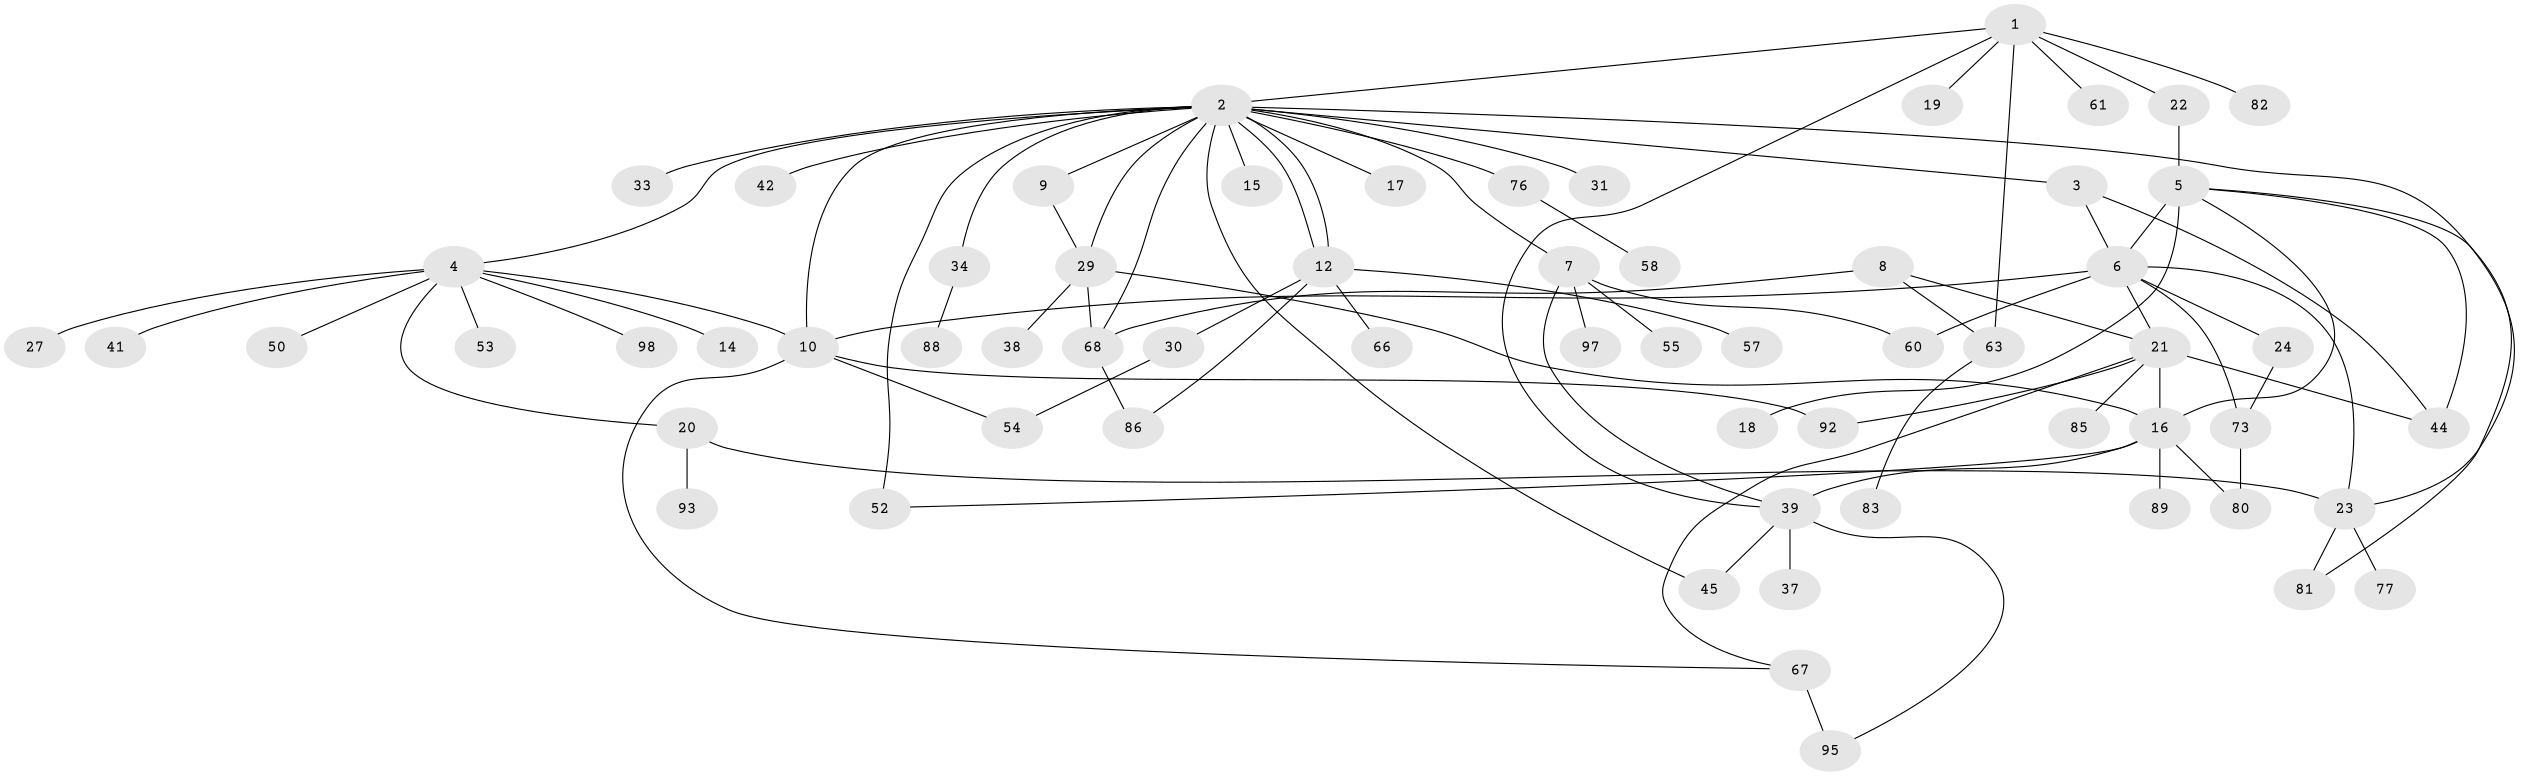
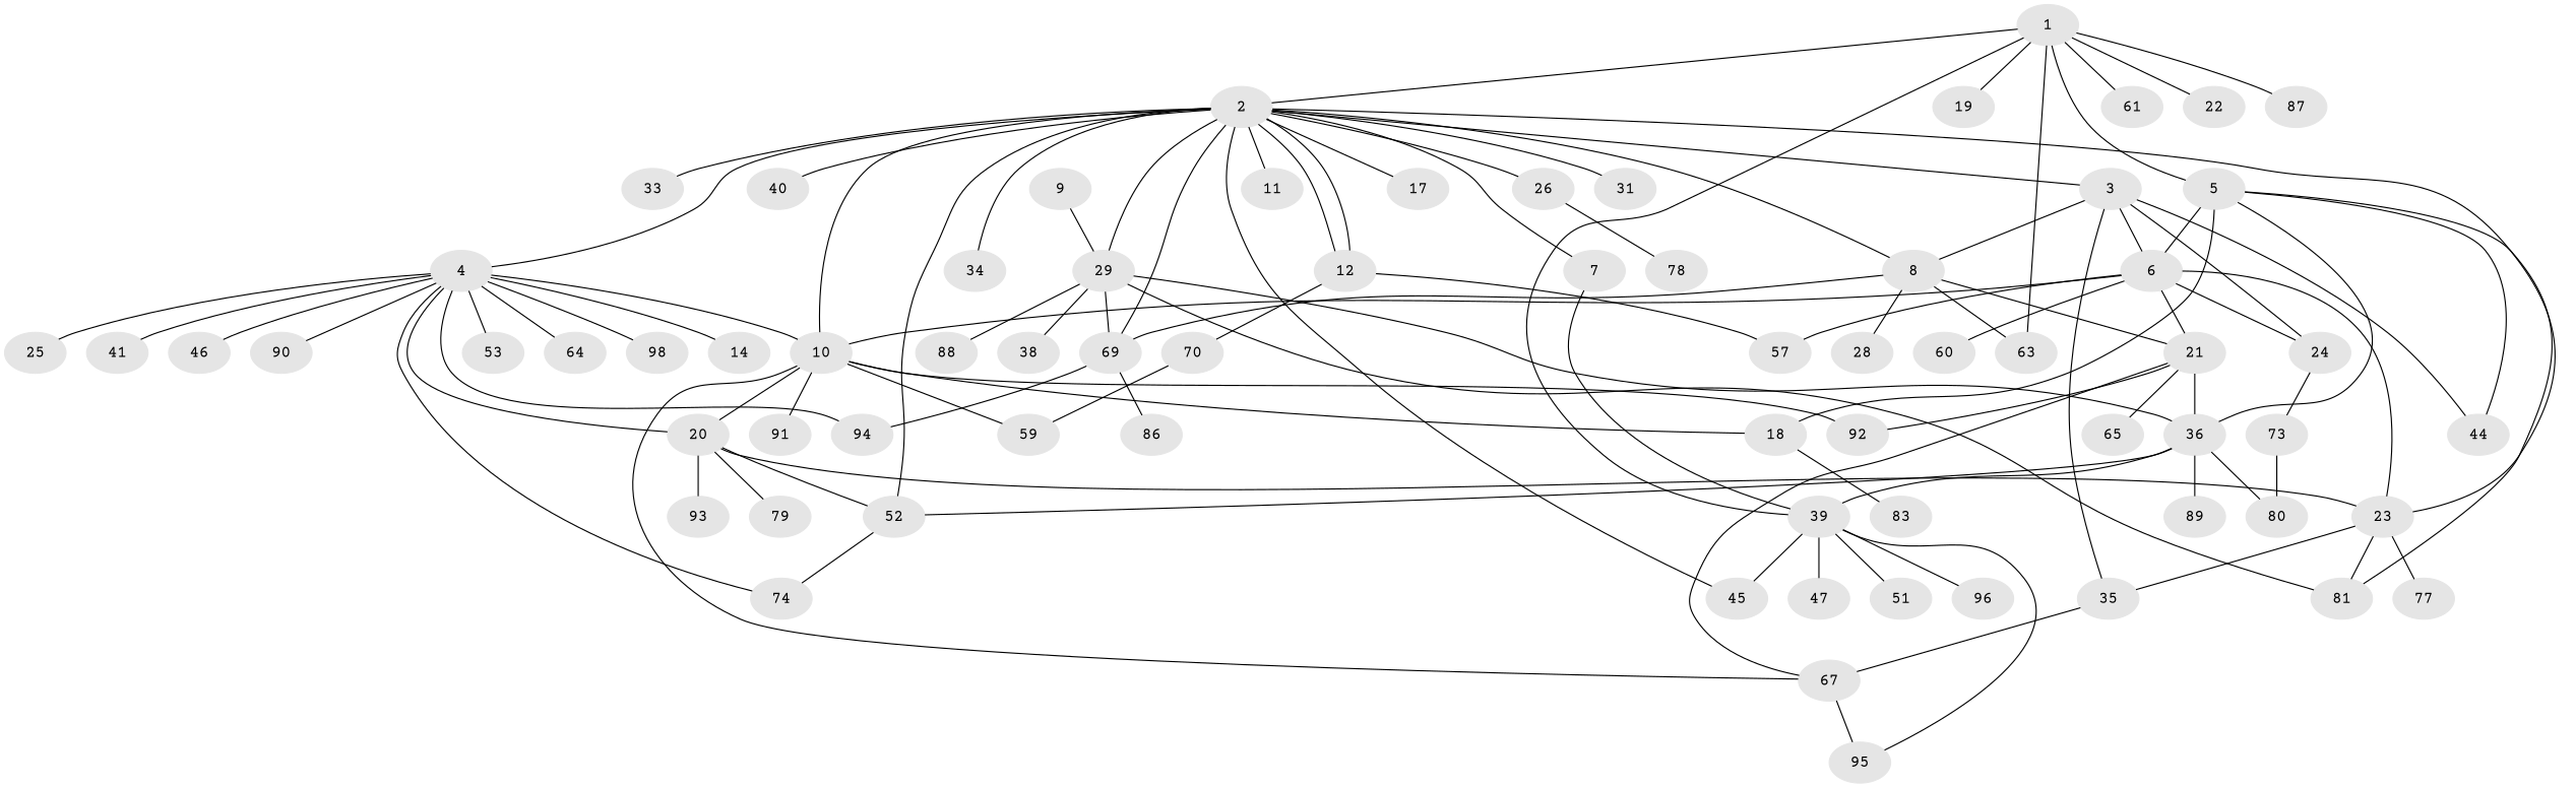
  graph {
    fontname="Courier Prime"
    node [color=gray90 fontname="Courier Prime" style=filled]
    edge [fontname="Courier Prime"]
    1 [super="+27"]
    2 [super="+70"]
    5 [super="+84"]
    19
    22
    39 [super="+49"]
    61
    63 [super="+71"]
-   82
+   82 [label=87]
    3 [super="+69"]
    4 [super="+13"]
    7
    9
    10 [super="+16"]
-   11 [label=15]
+   11
    12 [super="+15"]
    17
    23
-   26 [super="+62" label=76]
+   26 [super="+62"]
    29 [super="+59"]
    31
    33 [super="+40"]
    34
-   42
+   42 [label=40]
    45
    52
-   68 [super="+90"]
+   68 [super="+90" label=69]
    6 [super="+48"]
    44
    18
-   36 [super="+87" label=16]
+   36 [super="+87"]
    81
-   47 [label=37]
+   47
+   51
    95
+   96
    83
    8 [super="+43"]
    24
+   35 [super="+56"]
    14
    20 [super="+32"]
-   25 [label=27]
+   25
    41
-   50 [super="+65"]
+   46
+   50 [super="+65" label=90]
    53
+   64
+   74
+   94
    98
    60 [super="+75"]
-   55 [super="+76"]
-   97
-   54 [super="+72"]
+   54 [super="+72" label=59]
    67 [super="+78"]
+   91
    92
    57
-   30
-   66
+   30 [label=70]
    86
    77
-   58
+   58 [label=78]
    38
    88
    21 [super="+37"]
+   28
    73
+   79
    93
-   85
+   85 [label=65]
    80
    89
    1 -- 2
-   22 -- 5
+   1 -- 5
    1 -- 19
    1 -- 22
    1 -- 39
    1 -- 61
    1 -- 63
    1 -- 82
    2 -- 3
    2 -- 4 [weight=2]
    2 -- 7
-   2 -- 9
+   2 -- 8
    2 -- 10
    2 -- 11
    2 -- 12
    2 -- 12
    2 -- 17
    2 -- 23
    2 -- 26
    2 -- 29
    2 -- 31
    2 -- 33
    2 -- 34
    2 -- 42
    2 -- 45
    2 -- 52
    2 -- 68
    5 -- 6
    5 -- 44
    5 -- 18
    5 -- 36
    5 -- 81
    39 -- 45
    39 -- 47
+   39 -- 51
    39 -- 95
-   63 -- 83
+   39 -- 96
+   18 -- 83
    3 -- 6
    3 -- 44
+   3 -- 8
+   3 -- 24
+   3 -- 35
    4 -- 10
    4 -- 14
    4 -- 20
    4 -- 25
    4 -- 41
+   4 -- 46
    4 -- 50
    4 -- 53
+   4 -- 64
+   4 -- 74
+   4 -- 94
    4 -- 98
    7 -- 39
-   7 -- 60
-   7 -- 55
-   7 -- 97
    9 -- 29
+   10 -- 18
+   10 -- 20
    10 -- 54
    10 -- 67
+   10 -- 91
    10 -- 92
    12 -- 57
    12 -- 30
-   12 -- 66
-   12 -- 86
    23 -- 81
+   23 -- 35
    23 -- 77
    26 -- 58
    29 -- 68
    29 -- 36
+   29 -- 81
    29 -- 38
-   34 -- 88
+   29 -- 88
+   52 -- 74
+   68 -- 94
    68 -- 86
    6 -- 10
    6 -- 23
    6 -- 24
    6 -- 60
-   6 -- 73
+   6 -- 57
    6 -- 21
    36 -- 39
    36 -- 52
    36 -- 80
    36 -- 89
    8 -- 63
    8 -- 68
    8 -- 21
+   8 -- 28
    24 -- 73
+   35 -- 67
    20 -- 23
+   20 -- 52
+   20 -- 79
    20 -- 93
    67 -- 95
    30 -- 54
-   21 -- 44
    21 -- 36
    21 -- 67
    21 -- 92
    21 -- 85
    73 -- 80
  }
